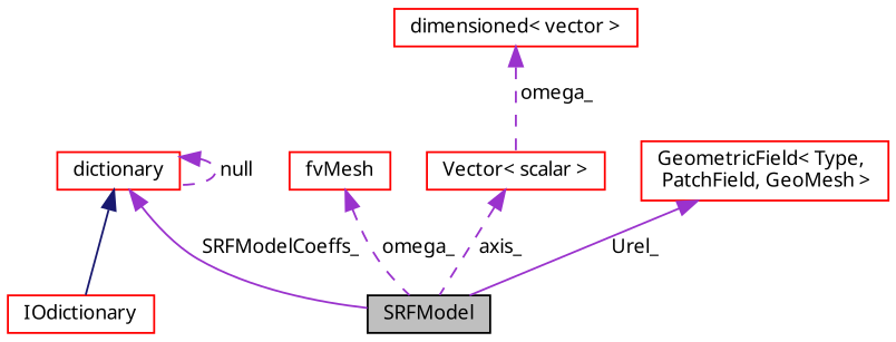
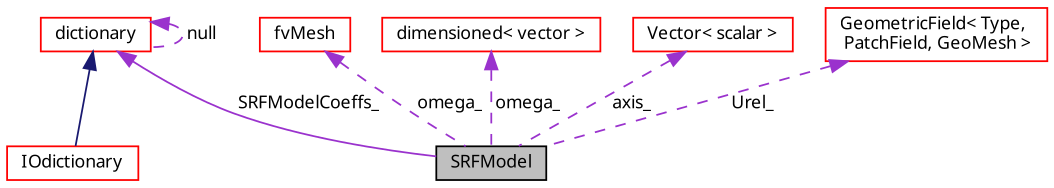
  digraph {
    fontname="Noto Sans"
    rankdir=TB
    node [color=red fontname="Noto Sans" fontsize=10 shape=record]
    edge [color=darkorchid3 dir=back fontname="Noto Sans" fontsize=10 labelfontname=FreeSans labelfontsize=10 style=dashed]
    n1 [color=black fillcolor=grey75 fontcolor=black height=0.2 label=SRFModel style=filled width=0.4]
    n2 [height=0.2 label=IOdictionary width=0.4]
    n3 [height=0.2 label=dictionary width=0.4]
    n4 [height=0.2 label=fvMesh width=0.4]
    n5 [height=0.2 label="dimensioned\< vector \>" width=0.4]
    n6 [height=0.2 label="Vector\< scalar \>" width=0.4]
    n7 [height=0.2 label="GeometricField\< Type,\l PatchField, GeoMesh \>" width=0.4]
    n3 -> n1 [label=" SRFModelCoeffs_" style=solid]
    n3 -> n2 [color=midnightblue style=solid]
    n3 -> n3 [label=" null"]
    n4 -> n1 [label=" omega_"]
-   n5 -> n6 [label=" omega_"]
+   n5 -> n1 [label=" omega_"]
    n6 -> n1 [label=" axis_"]
-   n7 -> n1 [label=" Urel_" style=solid]
+   n7 -> n1 [label=" Urel_"]
  }
